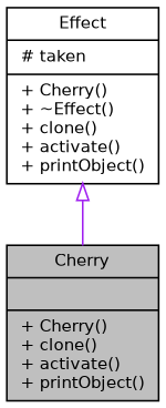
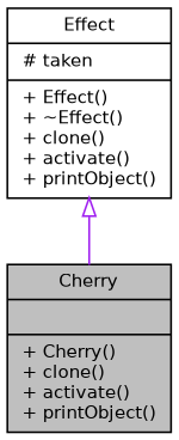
  digraph {
    node [color=black fontname=Helvetica fontsize=10 shape=record style=filled]
    n1 [fillcolor=grey75 fontcolor=black height=0.2 label="{Cherry\n||+ Cherry()\l+ clone()\l+ activate()\l+ printObject()\l}" width=0.4]
-   n2 [fillcolor=white height=0.2 label="{Effect\n|# taken\l|+ Cherry()\l+ ~Effect()\l+ clone()\l+ activate()\l+ printObject()\l}" width=0.4]
+   n2 [fillcolor=white height=0.2 label="{Effect\n|# taken\l|+ Effect()\l+ ~Effect()\l+ clone()\l+ activate()\l+ printObject()\l}" width=0.4]
    n2 -> n1 [arrowtail=onormal color=purple dir=back fontname=Helvetica fontsize=10 labelfontname=Helvetica labelfontsize=10 style=solid]
  }
